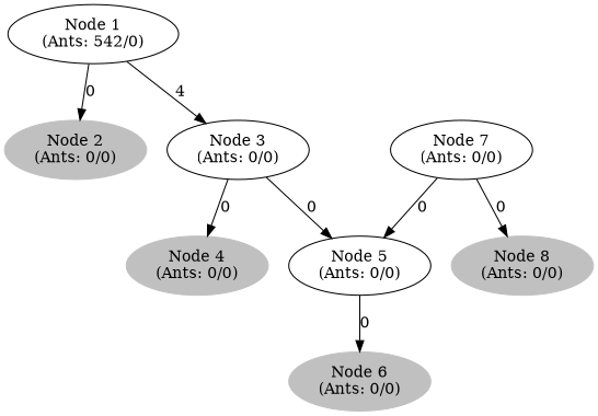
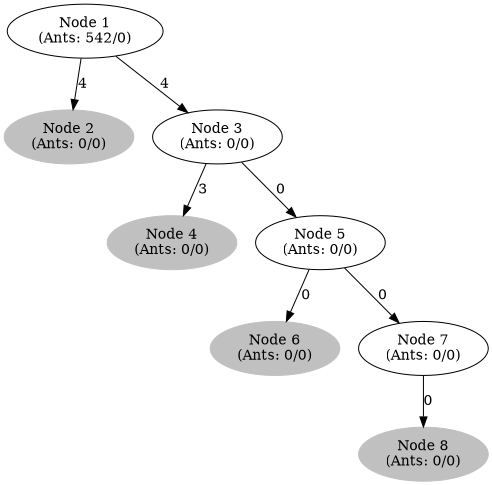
  digraph {
    "Node 1\n(Ants: 542/0)"
    "Node 2\n(Ants: 0/0)" [color=gray style=filled]
    "Node 3\n(Ants: 0/0)"
    "Node 4\n(Ants: 0/0)" [color=gray style=filled]
    "Node 5\n(Ants: 0/0)"
    "Node 6\n(Ants: 0/0)" [color=gray style=filled]
    "Node 7\n(Ants: 0/0)"
    "Node 8\n(Ants: 0/0)" [color=gray style=filled]
-   "Node 1\n(Ants: 542/0)" -> "Node 2\n(Ants: 0/0)" [label=0]
+   "Node 1\n(Ants: 542/0)" -> "Node 2\n(Ants: 0/0)" [label=4]
    "Node 1\n(Ants: 542/0)" -> "Node 3\n(Ants: 0/0)" [label=4]
-   "Node 3\n(Ants: 0/0)" -> "Node 4\n(Ants: 0/0)" [label=0]
+   "Node 3\n(Ants: 0/0)" -> "Node 4\n(Ants: 0/0)" [label=3]
    "Node 3\n(Ants: 0/0)" -> "Node 5\n(Ants: 0/0)" [label=0]
    "Node 5\n(Ants: 0/0)" -> "Node 6\n(Ants: 0/0)" [label=0]
-   "Node 7\n(Ants: 0/0)" -> "Node 5\n(Ants: 0/0)" [label=0]
+   "Node 5\n(Ants: 0/0)" -> "Node 7\n(Ants: 0/0)" [label=0]
    "Node 7\n(Ants: 0/0)" -> "Node 8\n(Ants: 0/0)" [label=0]
  }
